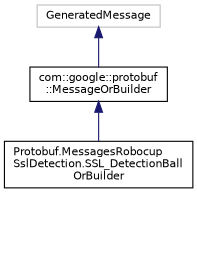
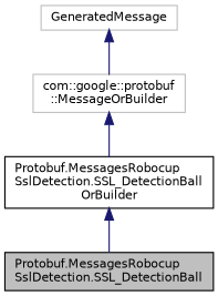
  digraph {
    node [color=black fillcolor=white fontname=Helvetica fontsize=10 shape=record style=filled]
    edge [color=midnightblue dir=back fontname=Helvetica fontsize=10 labelfontname=Helvetica labelfontsize=10 style=solid]
+   n1 [fillcolor=grey75 fontcolor=black height=0.2 label="Protobuf.MessagesRobocup\lSslDetection.SSL_DetectionBall" width=0.4]
    n2 [color=grey75 height=0.2 label=GeneratedMessage width=0.4]
-   n3 [height=0.2 label="com::google::protobuf\l::MessageOrBuilder" width=0.4]
+   n3 [color=grey75 height=0.2 label="com::google::protobuf\l::MessageOrBuilder" width=0.4]
    n4 [height=0.2 label="Protobuf.MessagesRobocup\lSslDetection.SSL_DetectionBall\lOrBuilder" width=0.4]
    n2 -> n3
    n3 -> n4
+   n4 -> n1
  }
